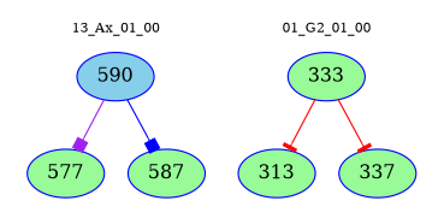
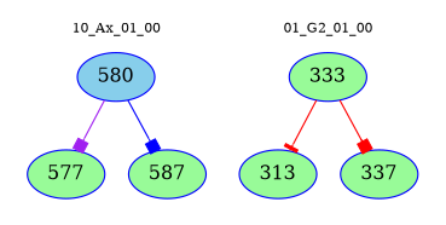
  digraph {
    node [color=blue fillcolor=palegreen style=filled]
    edge [arrowhead=box color=red]
-   n1 [fillcolor=skyblue label=590]
+   n1 [fillcolor=skyblue label=580]
    n2 [label=577]
    n3 [label=587]
    n4 [label=333]
    n5 [label=313]
    n6 [label=337]
    subgraph cluster_1 {
      color=white
      fontsize=10
-     label="13_Ax_01_00"
+     label="10_Ax_01_00"
      n1
      n2
      n3
    }
    subgraph cluster_2 {
      color=white
      fontsize=10
      label="01_G2_01_00"
      n4
      n5
      n6
    }
    n1 -> n2 [color=purple]
    n1 -> n3 [color=blue]
    n4 -> n5 [arrowhead=tee]
-   n4 -> n6 [arrowhead=tee]
+   n4 -> n6
  }
